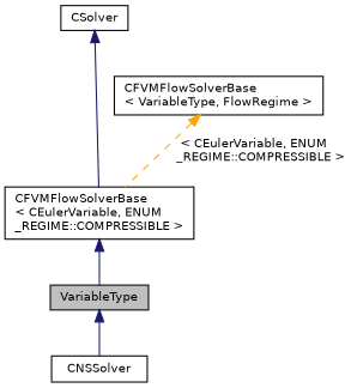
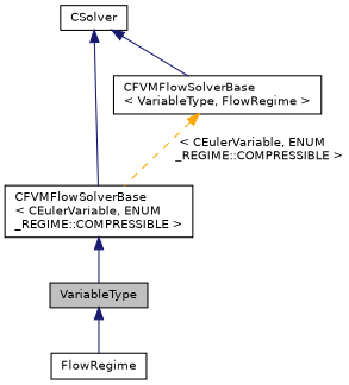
  digraph {
    node [color=black fillcolor=white fontname=Helvetica fontsize=10 shape=record style=filled]
    edge [color=midnightblue dir=back fontname=Helvetica fontsize=10 labelfontname=Helvetica labelfontsize=10 style=solid]
    n1 [fillcolor=grey75 fontcolor=black height=0.2 label=VariableType width=0.4]
-   n2 [height=0.2 label=CNSSolver width=0.4]
+   n2 [height=0.2 label=FlowRegime width=0.4]
    n3 [height=0.2 label="CFVMFlowSolverBase\l\< CEulerVariable, ENUM\l_REGIME::COMPRESSIBLE \>" width=0.4]
    n4 [height=0.2 label=CSolver width=0.4]
    n5 [height=0.2 label="CFVMFlowSolverBase\l\< VariableType, FlowRegime \>" width=0.4]
    n1 -> n2
    n3 -> n1
    n4 -> n3
+   n4 -> n5
    n5 -> n3 [color=orange label=" \< CEulerVariable, ENUM\l_REGIME::COMPRESSIBLE \>" style=dashed]
  }
